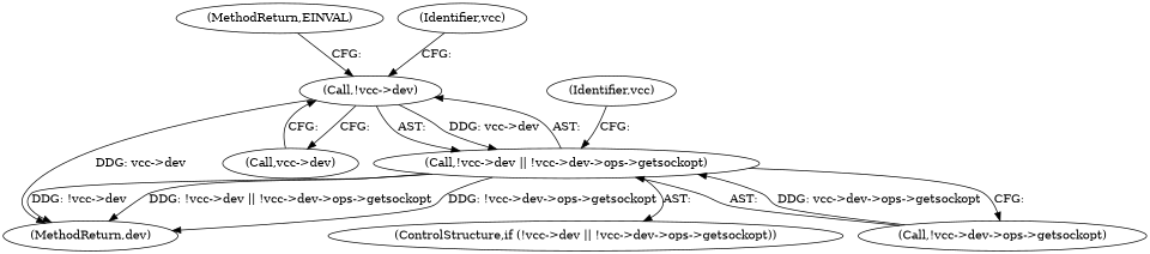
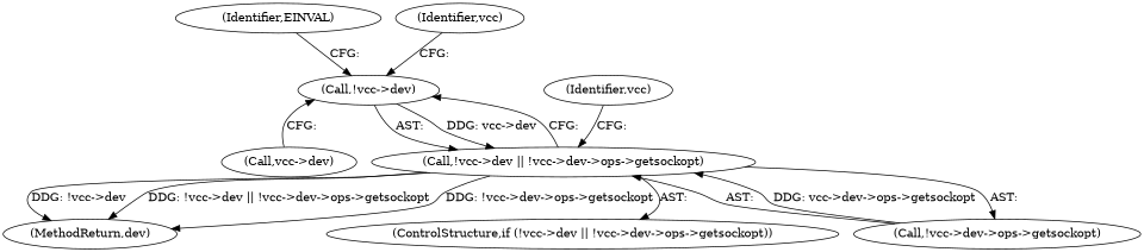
  digraph {
    n1 [label="(Call,!vcc->dev)"]
    n2 [label="(Call,!vcc->dev || !vcc->dev->ops->getsockopt)"]
    n3 [label="(MethodReturn,dev)"]
    n4 [label="(Call,vcc->dev)"]
    n5 [label="(ControlStructure,if (!vcc->dev || !vcc->dev->ops->getsockopt))"]
    n6 [label="(Call,!vcc->dev->ops->getsockopt)"]
-   n7 [label="(MethodReturn,EINVAL)"]
+   n7 [label="(Identifier,EINVAL)"]
    n8 [label="(Identifier,vcc)"]
    n9 [label="(Identifier,vcc)"]
    n1 -> n2 [label="AST: "]
    n1 -> n2 [label="DDG: vcc->dev"]
-   n1 -> n3 [label="DDG: vcc->dev"]
-   n1 -> n4 [label="CFG: "]
-   n2 -> n1 [label="AST: "]
+   n2 -> n1 [label="CFG: "]
    n2 -> n3 [label="DDG: !vcc->dev || !vcc->dev->ops->getsockopt"]
    n2 -> n3 [label="DDG: !vcc->dev->ops->getsockopt"]
    n2 -> n3 [label="DDG: !vcc->dev"]
    n2 -> n5 [label="AST: "]
-   n2 -> n6 [label="CFG: "]
+   n2 -> n6 [label="AST: "]
    n4 -> n1 [label="CFG: "]
    n6 -> n2 [label="AST: "]
    n6 -> n2 [label="DDG: vcc->dev->ops->getsockopt"]
    n7 -> n1 [label="CFG: "]
    n8 -> n1 [label="CFG: "]
    n9 -> n2 [label="CFG: "]
  }
